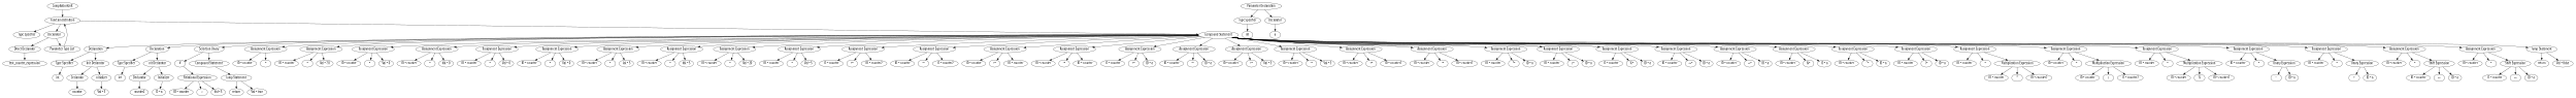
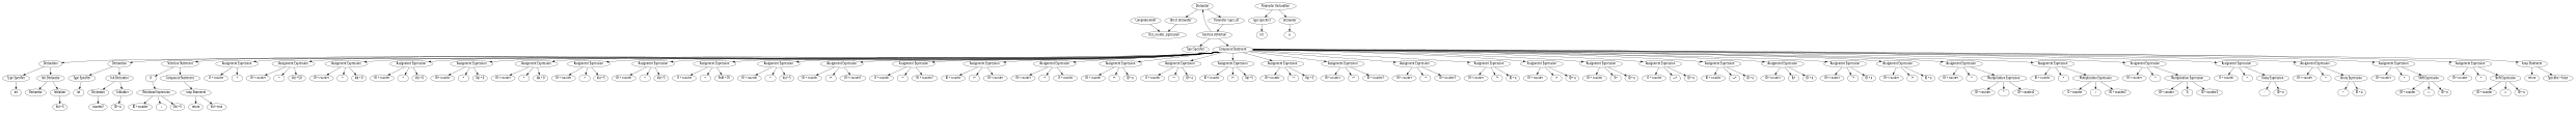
  digraph {
    fontname="Fira Sans"
    node [fontname="Fira Sans"]
    edge [fontname="Fira Sans"]
    n1 [label=CompilationUnit]
    n2 [label="Function Definition"]
    n3 [label="Type Specifier"]
    n4 [label=Declarator]
    n5 [label="Compound Statement"]
    n6 [label="Direct Declarator"]
    n7 [label="Parameter Type List"]
    n8 [label=Declaration]
    n9 [label=Declaration]
-   n10 [label="Selection Unary"]
+   n10 [label="Selection Statement"]
    n11 [label="Assignment Expression"]
    n12 [label="Assignment Expression"]
    n13 [label="Assignment Expression"]
    n14 [label="Assignment Expression"]
    n15 [label="Assignment Expression"]
    n16 [label="Assignment Expression"]
    n17 [label="Assignment Expression"]
    n18 [label="Assignment Expression"]
    n19 [label="Assignment Expression"]
    n20 [label="Assignment Expression"]
    n21 [label="Assignment Expression"]
    n22 [label="Assignment Expression"]
    n23 [label="Assignment Expression"]
    n24 [label="Assignment Expression"]
    n25 [label="Assignment Expression"]
    n26 [label="Assignment Expression"]
    n27 [label="Assignment Expression"]
    n28 [label="Assignment Expression"]
    n29 [label="Assignment Expression"]
    n30 [label="Assignment Expression"]
    n31 [label="Assignment Expression"]
    n32 [label="Assignment Expression"]
    n33 [label="Assignment Expression"]
    n34 [label="Assignment Expression"]
    n35 [label="Assignment Expression"]
    n36 [label="Assignment Expression"]
    n37 [label="Assignment Expression"]
    n38 [label="Assignment Expression"]
    n39 [label="Assignment Expression"]
    n40 [label="Assignment Expression"]
    n41 [label="Assignment Expression"]
    n42 [label="Assignment Expression"]
    n43 [label="Assignment Expression"]
    n44 [label="Assignment Expression"]
    n45 [label="Assignment Expression"]
    n46 [label="Jump Statement"]
    n47 [label=test_counter_expression]
    n48 [label="Parameter Declaration"]
    n49 [label="Type Specifier"]
    n50 [label=Declarator]
    n51 [label=int]
    n52 [label=a]
    n53 [label="Type Specifier"]
    n54 [label="Init Declarator"]
    n55 [label="Type Specifier"]
    n56 [label="Init Declarator"]
    n57 [label=if]
    n58 [label="Compound Statement"]
    n59 [label="ID = counter"]
    n60 [label="="]
    n61 [label="ID = counter"]
    n62 [label="="]
-   n63 [label="Val = 7.0"]
+   n63 [label="Val = 5.0"]
    n64 [label="ID = counter"]
    n65 [label="="]
    n66 [label="Val = 0"]
    n67 [label="ID = counter"]
    n68 [label="="]
    n69 [label="Val = 0"]
    n70 [label="ID = counter"]
    n71 [label="="]
    n72 [label="Val = 0"]
    n73 [label="ID = counter"]
    n74 [label="="]
    n75 [label="Val = 0"]
    n76 [label="ID = counter"]
    n77 [label="="]
    n78 [label="Val = 5"]
    n79 [label="ID = counter"]
    n80 [label="="]
    n81 [label="Val = 5"]
    n82 [label="ID = counter"]
    n83 [label="="]
-   n84 [label="Val = 20"]
+   n84 [label="Shift = 20"]
    n85 [label="ID = counter"]
    n86 [label="="]
    n87 [label="Val = 5"]
    n88 [label="ID = counter"]
    n89 [label="+="]
    n90 [label="ID = counter2"]
    n91 [label="ID = counter"]
    n92 [label="-="]
    n93 [label="ID = counter2"]
    n94 [label="ID = counter"]
    n95 [label="+="]
    n96 [label="ID = counter"]
    n97 [label="ID = counter"]
    n98 [label="-="]
    n99 [label="ID = counter"]
    n100 [label="ID = counter"]
    n101 [label="+="]
    n102 [label="ID = a"]
    n103 [label="ID = counter"]
    n104 [label="-="]
    n105 [label="ID = a"]
    n106 [label="ID = counter"]
    n107 [label="+="]
    n108 [label="Val = 5"]
    n109 [label="ID = counter"]
    n110 [label="-="]
    n111 [label="Val = 5"]
    n112 [label="ID = counter"]
    n113 [label="+="]
    n114 [label="ID = counter2"]
    n115 [label="ID = counter"]
    n116 [label="-="]
    n117 [label="ID = counter2"]
    n118 [label="ID = counter"]
    n119 [label="*="]
    n120 [label="ID = a"]
    n121 [label="ID = counter"]
    n122 [label="/="]
    n123 [label="ID = a"]
    n124 [label="ID = counter"]
    n125 [label="%="]
    n126 [label="ID = a"]
    n127 [label="ID = counter"]
    n128 [label="<<="]
    n129 [label="ID = a"]
    n130 [label="ID = counter"]
    n131 [label=">>="]
    n132 [label="ID = a"]
    n133 [label="ID = counter"]
    n134 [label="&="]
    n135 [label="ID = a"]
    n136 [label="ID = counter"]
    n137 [label="^="]
    n138 [label="ID = a"]
    n139 [label="ID = counter"]
    n140 [label="|="]
    n141 [label="ID = a"]
    n142 [label="ID = counter"]
    n143 [label="="]
    n144 [label="Multiplication Expression"]
    n145 [label="ID = counter"]
    n146 [label="="]
    n147 [label="Multiplication Expression"]
    n148 [label="ID = counter"]
    n149 [label="="]
    n150 [label="Multiplication Expression"]
    n151 [label="ID = counter"]
    n152 [label="="]
    n153 [label="Unary Expression"]
    n154 [label="ID = counter"]
    n155 [label="="]
    n156 [label="Unary Expression"]
    n157 [label="ID = counter"]
    n158 [label="="]
    n159 [label="Shift Expression"]
    n160 [label="ID = counter"]
    n161 [label="="]
    n162 [label="Shift Expression"]
    n163 [label=return]
-   n164 [label="Val = false"]
+   n164 [label="Specifier = false"]
    n165 [label=int]
    n166 [label=Declarator]
    n167 [label=Initializer]
-   n168 [label=counter]
    n169 [label="Val = 5"]
    n170 [label=int]
    n171 [label=Declarator]
    n172 [label=Initializer]
    n173 [label=counter2]
    n174 [label="ID = a"]
    n175 [label="Relational Expression"]
    n176 [label="ID = counter"]
    n177 [label="<"]
    n178 [label="Val = 5"]
    n179 [label="Jump Statement"]
    n180 [label=return]
    n181 [label="Val = true"]
    n182 [label="ID = counter"]
    n183 [label="*"]
    n184 [label="ID = counter2"]
    n185 [label="ID = counter"]
    n186 [label="/"]
    n187 [label="ID = counter2"]
    n188 [label="ID = counter"]
    n189 [label="%"]
    n190 [label="ID = counter2"]
    n191 [label="-"]
    n192 [label="ID = a"]
    n193 [label="+"]
    n194 [label="ID = a"]
    n195 [label="ID = counter"]
    n196 [label="<<"]
    n197 [label="ID = a"]
    n198 [label="ID = counter"]
    n199 [label=">>"]
    n200 [label="ID = a"]
-   n1 -> n2
+   n1 -> n47
    n2 -> n3
    n2 -> n4
    n2 -> n5
    n4 -> n6
    n4 -> n7
    n5 -> n8
    n5 -> n9
    n5 -> n10
    n5 -> n11
    n5 -> n12
    n5 -> n13
    n5 -> n14
    n5 -> n15
    n5 -> n16
    n5 -> n17
    n5 -> n18
    n5 -> n19
    n5 -> n20
    n5 -> n21
    n5 -> n22
    n5 -> n23
    n5 -> n24
    n5 -> n25
    n5 -> n26
    n5 -> n27
    n5 -> n28
    n5 -> n29
    n5 -> n30
    n5 -> n31
    n5 -> n32
    n5 -> n33
    n5 -> n34
    n5 -> n35
    n5 -> n36
    n5 -> n37
    n5 -> n38
    n5 -> n39
    n5 -> n40
    n5 -> n41
    n5 -> n42
    n5 -> n43
    n5 -> n44
    n5 -> n45
    n5 -> n46
    n6 -> n47
    n7 -> n2
    n8 -> n53
    n8 -> n54
    n9 -> n55
    n9 -> n56
    n10 -> n57
    n10 -> n58
    n11 -> n59
    n11 -> n60
    n12 -> n61
    n12 -> n62
    n12 -> n63
    n13 -> n64
    n13 -> n65
    n13 -> n66
    n14 -> n67
    n14 -> n68
    n14 -> n69
    n15 -> n70
    n15 -> n71
    n15 -> n72
    n16 -> n73
    n16 -> n74
    n16 -> n75
    n17 -> n76
    n17 -> n77
    n17 -> n78
    n18 -> n79
    n18 -> n80
    n18 -> n81
    n19 -> n82
    n19 -> n83
    n19 -> n84
    n20 -> n85
    n20 -> n86
    n20 -> n87
    n21 -> n88
    n21 -> n89
    n21 -> n90
    n22 -> n91
    n22 -> n92
    n22 -> n93
    n23 -> n94
    n23 -> n95
    n23 -> n96
    n24 -> n97
    n24 -> n98
    n24 -> n99
    n25 -> n100
    n25 -> n101
    n25 -> n102
    n26 -> n103
    n26 -> n104
    n26 -> n105
    n27 -> n106
    n27 -> n107
    n27 -> n108
    n28 -> n109
    n28 -> n110
    n28 -> n111
    n29 -> n112
    n29 -> n113
    n29 -> n114
    n30 -> n115
    n30 -> n116
    n30 -> n117
    n31 -> n118
    n31 -> n119
    n31 -> n120
    n32 -> n121
    n32 -> n122
    n32 -> n123
    n33 -> n124
    n33 -> n125
    n33 -> n126
    n34 -> n127
    n34 -> n128
    n34 -> n129
    n35 -> n130
    n35 -> n131
    n35 -> n132
    n36 -> n133
    n36 -> n134
    n36 -> n135
    n37 -> n136
    n37 -> n137
    n37 -> n138
    n38 -> n139
    n38 -> n140
    n38 -> n141
    n39 -> n142
    n39 -> n143
    n39 -> n144
    n40 -> n145
    n40 -> n146
    n40 -> n147
    n41 -> n148
    n41 -> n149
    n41 -> n150
    n42 -> n151
    n42 -> n152
    n42 -> n153
    n43 -> n154
    n43 -> n155
    n43 -> n156
    n44 -> n157
    n44 -> n158
    n44 -> n159
    n45 -> n160
    n45 -> n161
    n45 -> n162
    n46 -> n163
    n46 -> n164
    n48 -> n49
    n48 -> n50
    n49 -> n51
    n50 -> n52
    n53 -> n165
    n54 -> n166
    n54 -> n167
    n55 -> n170
    n56 -> n171
    n56 -> n172
    n57 -> n175
    n58 -> n179
    n144 -> n182
    n144 -> n183
    n144 -> n184
    n147 -> n185
    n147 -> n186
    n147 -> n187
    n150 -> n188
    n150 -> n189
    n150 -> n190
    n153 -> n191
    n153 -> n192
    n156 -> n193
    n156 -> n194
    n159 -> n195
    n159 -> n196
    n159 -> n197
    n162 -> n198
    n162 -> n199
    n162 -> n200
-   n166 -> n168
    n167 -> n169
    n171 -> n173
    n172 -> n174
    n175 -> n176
    n175 -> n177
    n175 -> n178
    n179 -> n180
    n179 -> n181
  }
